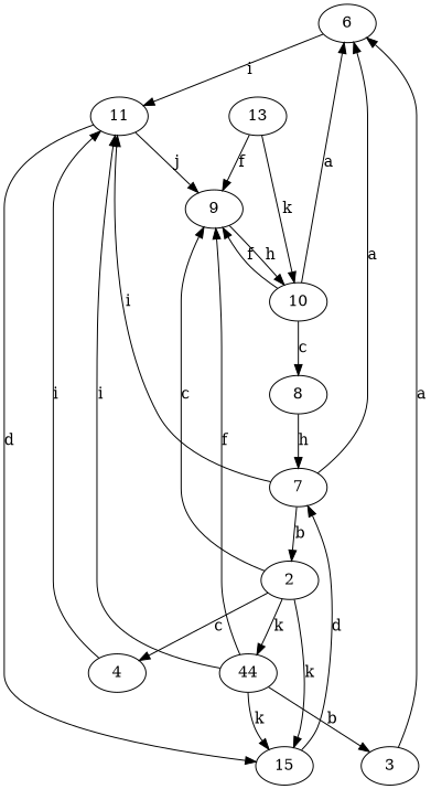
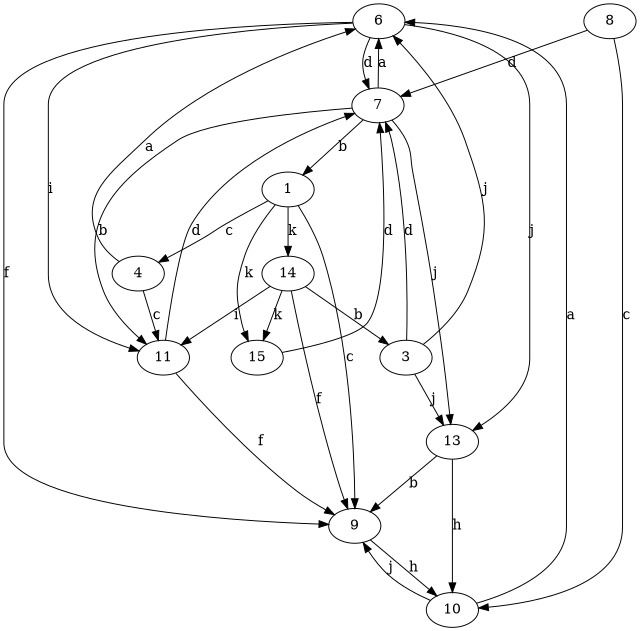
  strict digraph {
    n1 [label=6]
    7
    9
    11
    13
-   2
+   2 [label=1]
    10
    4
-   14 [label=44]
+   14
    15
    3
    n12 [label=8]
+   n1 -> 7 [label=d]
+   n1 -> 9 [label=f]
    n1 -> 11 [label=i]
+   n1 -> 13 [label=j]
    7 -> n1 [label=a]
-   7 -> 11 [label=i]
+   7 -> 11 [label=b]
+   7 -> 13 [label=j]
    7 -> 2 [label=b]
    9 -> 10 [label=h]
-   11 -> 15 [label=d]
-   11 -> 9 [label=j]
-   13 -> 9 [label=f]
-   13 -> 10 [label=k]
+   11 -> 7 [label=d]
+   11 -> 9 [label=f]
+   13 -> 9 [label=b]
+   13 -> 10 [label=h]
    2 -> 9 [label=c]
    2 -> 4 [label=c]
    2 -> 14 [label=k]
    2 -> 15 [label=k]
    10 -> n1 [label=a]
-   10 -> 9 [label=f]
-   10 -> n12 [label=c]
-   4 -> 11 [label=i]
+   10 -> 9 [label=j]
+   n12 -> 10 [label=c]
+   4 -> n1 [label=a]
+   4 -> 11 [label=c]
    14 -> 9 [label=f]
    14 -> 11 [label=i]
    14 -> 15 [label=k]
    14 -> 3 [label=b]
    15 -> 7 [label=d]
-   3 -> n1 [label=a]
-   n12 -> 7 [label=h]
+   3 -> n1 [label=j]
+   3 -> 7 [label=d]
+   3 -> 13 [label=j]
+   n12 -> 7 [label=d]
  }
